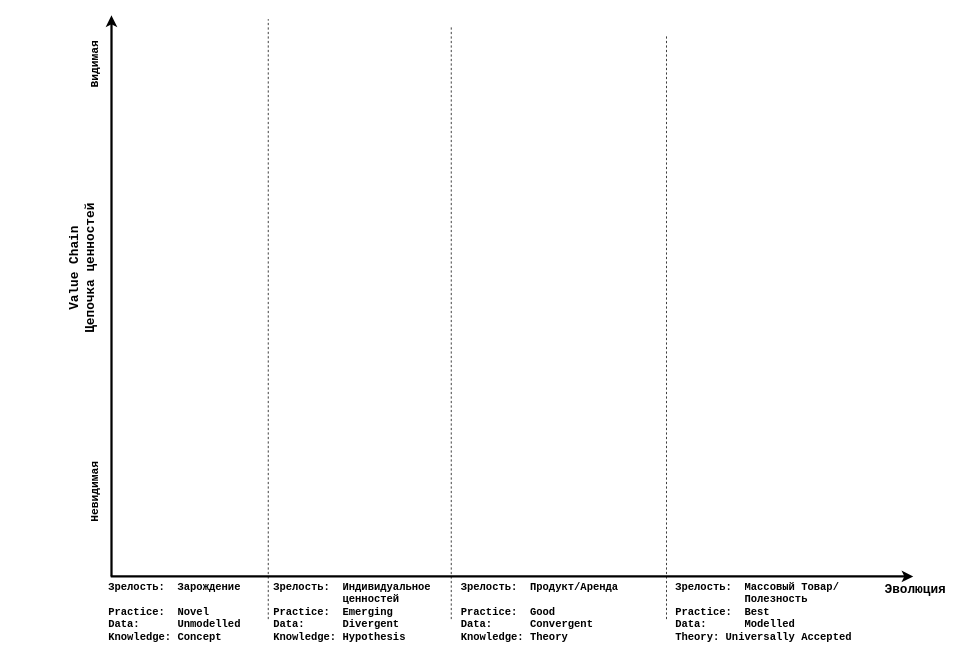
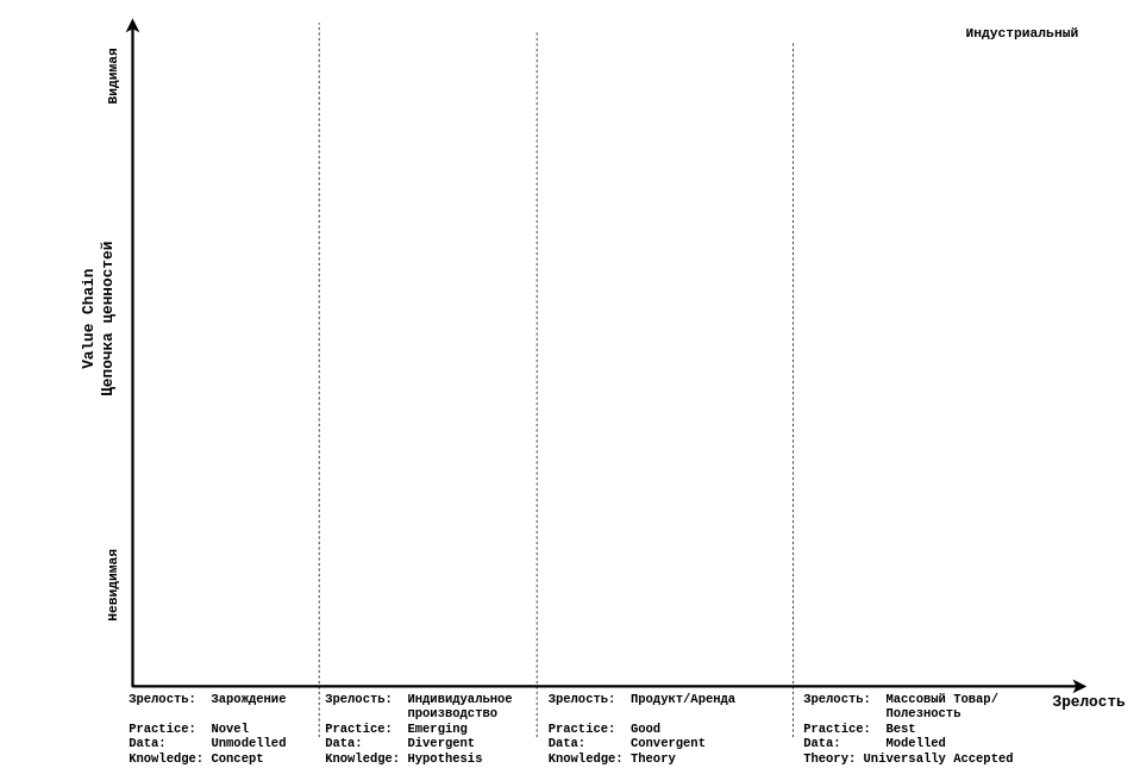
  <mxCell id="0" />
  <mxCell id="1" parent="0" />
  <mxCell id="2" value="" style="endArrow=none;dashed=1;html=1;strokeWidth=1;fontSize=26;strokeColor=#000000;" edge="1" parent="1"><mxGeometry width="50" height="50" relative="1" as="geometry"><mxPoint x="357" y="825" as="sourcePoint" /><mxPoint x="357" y="25" as="targetPoint" /></mxGeometry></mxCell>
  <mxCell id="3" value="" style="endArrow=none;dashed=1;html=1;strokeWidth=1;fontSize=26;strokeColor=#000000;" edge="1" parent="1"><mxGeometry width="50" height="50" relative="1" as="geometry"><mxPoint x="601" y="825" as="sourcePoint" /><mxPoint x="601" y="35" as="targetPoint" /></mxGeometry></mxCell>
  <mxCell id="4" value="" style="endArrow=none;dashed=1;html=1;strokeWidth=1;fontSize=26;strokeColor=#000000;" edge="1" parent="1"><mxGeometry width="50" height="50" relative="1" as="geometry"><mxPoint x="888" y="825" as="sourcePoint" /><mxPoint x="888" y="45" as="targetPoint" /></mxGeometry></mxCell>
  <mxCell id="5" value="" style="endArrow=classic;html=1;strokeWidth=3;fontSize=26;" edge="1" parent="1"><mxGeometry width="50" height="50" relative="1" as="geometry"><mxPoint x="148" y="768" as="sourcePoint" /><mxPoint x="148" as="targetPoint" y="20" /></mxGeometry></mxCell>
  <mxCell id="6" value="" style="endArrow=classic;html=1;strokeWidth=3;fontSize=26;" edge="1" parent="1"><mxGeometry width="50" height="50" relative="1" as="geometry"><mxPoint x="147" y="768" as="sourcePoint" /><mxPoint x="1217" y="768" as="targetPoint" /></mxGeometry></mxCell>
  <mxCell id="7" value="Зрелость:&amp;nbsp; Зарождение&lt;br style=&quot;font-size: 14px&quot;&gt;&lt;br&gt;Practice:&amp;nbsp; Novel&lt;br style=&quot;font-size: 14px&quot;&gt;Data:&amp;nbsp; &amp;nbsp; &amp;nbsp; Unmodelled&lt;br style=&quot;font-size: 14px&quot;&gt;Knowledge: Concept" style="text;html=1;strokeColor=none;fillColor=none;align=left;verticalAlign=top;whiteSpace=wrap;rounded=0;labelPosition=center;verticalLabelPosition=middle;fontFamily=Courier New;fontStyle=1;fontSize=14;" vertex="1" parent="1"><mxGeometry x="142" y="767" width="220" height="70" as="geometry" /></mxCell>
- <mxCell id="8" value="Зрелость: &amp;nbsp;Индивидуальное&lt;br&gt;&amp;nbsp; &amp;nbsp; &amp;nbsp; &amp;nbsp; &amp;nbsp; &amp;nbsp;ценностей&lt;br style=&quot;font-size: 14px&quot;&gt;Practice:&amp;nbsp; Emerging&lt;br style=&quot;font-size: 14px&quot;&gt;Data:&amp;nbsp; &amp;nbsp; &amp;nbsp; Divergent&lt;br style=&quot;font-size: 14px&quot;&gt;Knowledge: Hypothesis" style="text;html=1;strokeColor=none;fillColor=none;align=left;verticalAlign=top;whiteSpace=wrap;rounded=0;labelPosition=center;verticalLabelPosition=middle;fontFamily=Courier New;fontStyle=1;fontSize=14;" vertex="1" parent="1"><mxGeometry x="362" y="767" width="240" height="70" as="geometry" /></mxCell>
+ <mxCell id="8" value="Зрелость: &amp;nbsp;Индивидуальное&lt;br&gt;&amp;nbsp; &amp;nbsp; &amp;nbsp; &amp;nbsp; &amp;nbsp; &amp;nbsp;производство&lt;br style=&quot;font-size: 14px&quot;&gt;Practice:&amp;nbsp; Emerging&lt;br style=&quot;font-size: 14px&quot;&gt;Data:&amp;nbsp; &amp;nbsp; &amp;nbsp; Divergent&lt;br style=&quot;font-size: 14px&quot;&gt;Knowledge: Hypothesis" style="text;html=1;strokeColor=none;fillColor=none;align=left;verticalAlign=top;whiteSpace=wrap;rounded=0;labelPosition=center;verticalLabelPosition=middle;fontFamily=Courier New;fontStyle=1;fontSize=14;" vertex="1" parent="1"><mxGeometry x="362" y="767" width="240" height="70" as="geometry" /></mxCell>
  <mxCell id="9" value="Зрелость:&amp;nbsp; Продукт/Аренда&lt;br style=&quot;font-size: 14px&quot;&gt;&lt;br&gt;Practice:&amp;nbsp; Good&lt;br style=&quot;font-size: 14px&quot;&gt;Data:&amp;nbsp; &amp;nbsp; &amp;nbsp; Convergent&lt;br style=&quot;font-size: 14px&quot;&gt;Knowledge: Theory" style="text;html=1;strokeColor=none;fillColor=none;align=left;verticalAlign=top;whiteSpace=wrap;rounded=0;labelPosition=center;verticalLabelPosition=middle;fontFamily=Courier New;fontStyle=1;fontSize=14;" vertex="1" parent="1"><mxGeometry x="612" y="767" width="270" height="70" as="geometry" /></mxCell>
  <mxCell id="10" value="Зрелость: &amp;nbsp;Массовый Товар/&lt;br&gt;&amp;nbsp; &amp;nbsp; &amp;nbsp; &amp;nbsp; &amp;nbsp; &amp;nbsp;Полезность&lt;br&gt;Practice:&amp;nbsp; Best&lt;br style=&quot;font-size: 14px&quot;&gt;Data:&amp;nbsp; &amp;nbsp; &amp;nbsp; Modelled&lt;br style=&quot;font-size: 14px&quot;&gt;Theory: Universally Accepted" style="text;html=1;strokeColor=none;fillColor=none;align=left;verticalAlign=top;whiteSpace=wrap;rounded=0;labelPosition=center;verticalLabelPosition=middle;fontFamily=Courier New;fontStyle=1;fontSize=14;" vertex="1" parent="1"><mxGeometry x="898" y="767" width="286" height="70" as="geometry" /></mxCell>
- <mxCell id="11" value="Эволюция" style="text;html=1;strokeColor=none;fillColor=none;align=center;verticalAlign=middle;whiteSpace=wrap;rounded=0;shadow=0;glass=0;comic=0;fontFamily=Courier New;fontSize=17;fontStyle=1" vertex="1" parent="1"><mxGeometry x="1185" y="777" width="70" height="20" as="geometry" /></mxCell>
+ <mxCell id="11" value="Зрелость" style="text;html=1;strokeColor=none;fillColor=none;align=center;verticalAlign=middle;whiteSpace=wrap;rounded=0;shadow=0;glass=0;comic=0;fontFamily=Courier New;fontSize=17;fontStyle=1" vertex="1" parent="1"><mxGeometry x="1185" y="777" width="70" height="20" as="geometry" /></mxCell>
+ <mxCell id="12" value="Индустриальный" style="text;html=1;strokeColor=none;fillColor=none;align=center;verticalAlign=middle;whiteSpace=wrap;rounded=0;shadow=0;glass=0;comic=0;fontFamily=Courier New;fontSize=15;fontStyle=1" vertex="1" parent="1"><mxGeometry x="1090" y="27" width="110" height="20" as="geometry" /></mxCell>
  <mxCell id="13" value="Value Chain&lt;br&gt;Цепочка ценностей" style="text;html=1;strokeColor=none;fillColor=none;align=center;verticalAlign=middle;whiteSpace=wrap;rounded=0;shadow=0;glass=0;comic=0;fontFamily=Courier New;fontSize=17;fontStyle=1;rotation=-90;" vertex="1" parent="1"><mxGeometry x="20.75" y="330" width="177.5" height="55" as="geometry" /></mxCell>
  <mxCell id="14" value="Видимая" style="text;html=1;strokeColor=none;fillColor=none;align=center;verticalAlign=middle;whiteSpace=wrap;rounded=0;shadow=0;glass=0;comic=0;fontFamily=Courier New;fontSize=15;fontStyle=1;rotation=-90;" vertex="1" parent="1"><mxGeometry x="81" y="75" width="90" height="20" as="geometry" /></mxCell>
  <mxCell id="15" value="Невидимая" style="text;html=1;strokeColor=none;fillColor=none;align=center;verticalAlign=middle;whiteSpace=wrap;rounded=0;shadow=0;glass=0;comic=0;fontFamily=Courier New;fontSize=15;fontStyle=1;rotation=-90;" vertex="1" parent="1"><mxGeometry x="82" y="645" width="90" height="20" as="geometry" /></mxCell>
